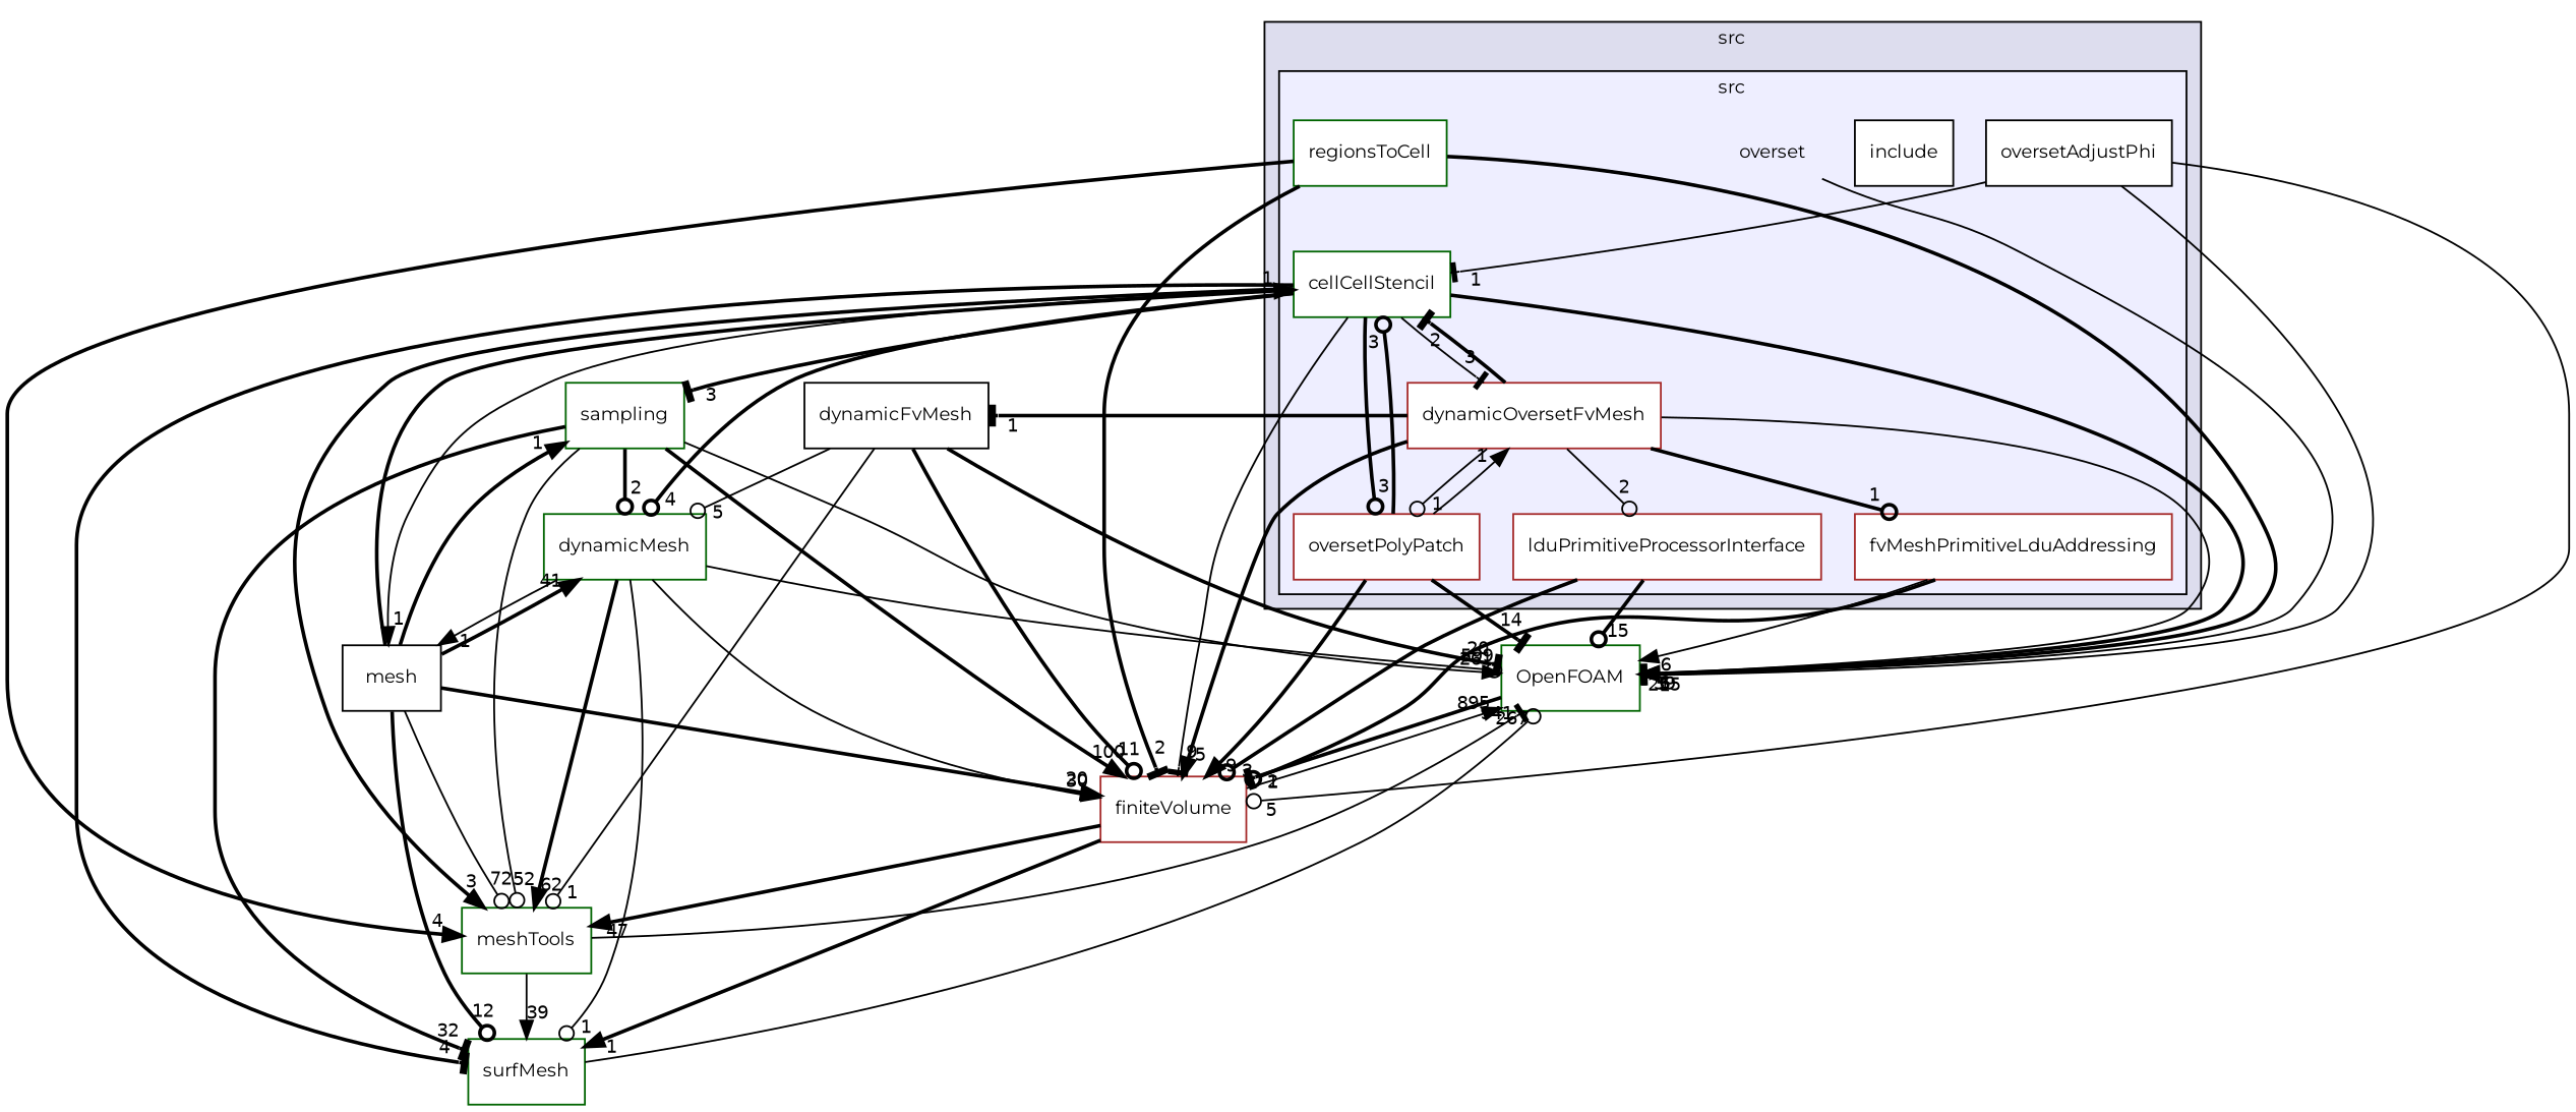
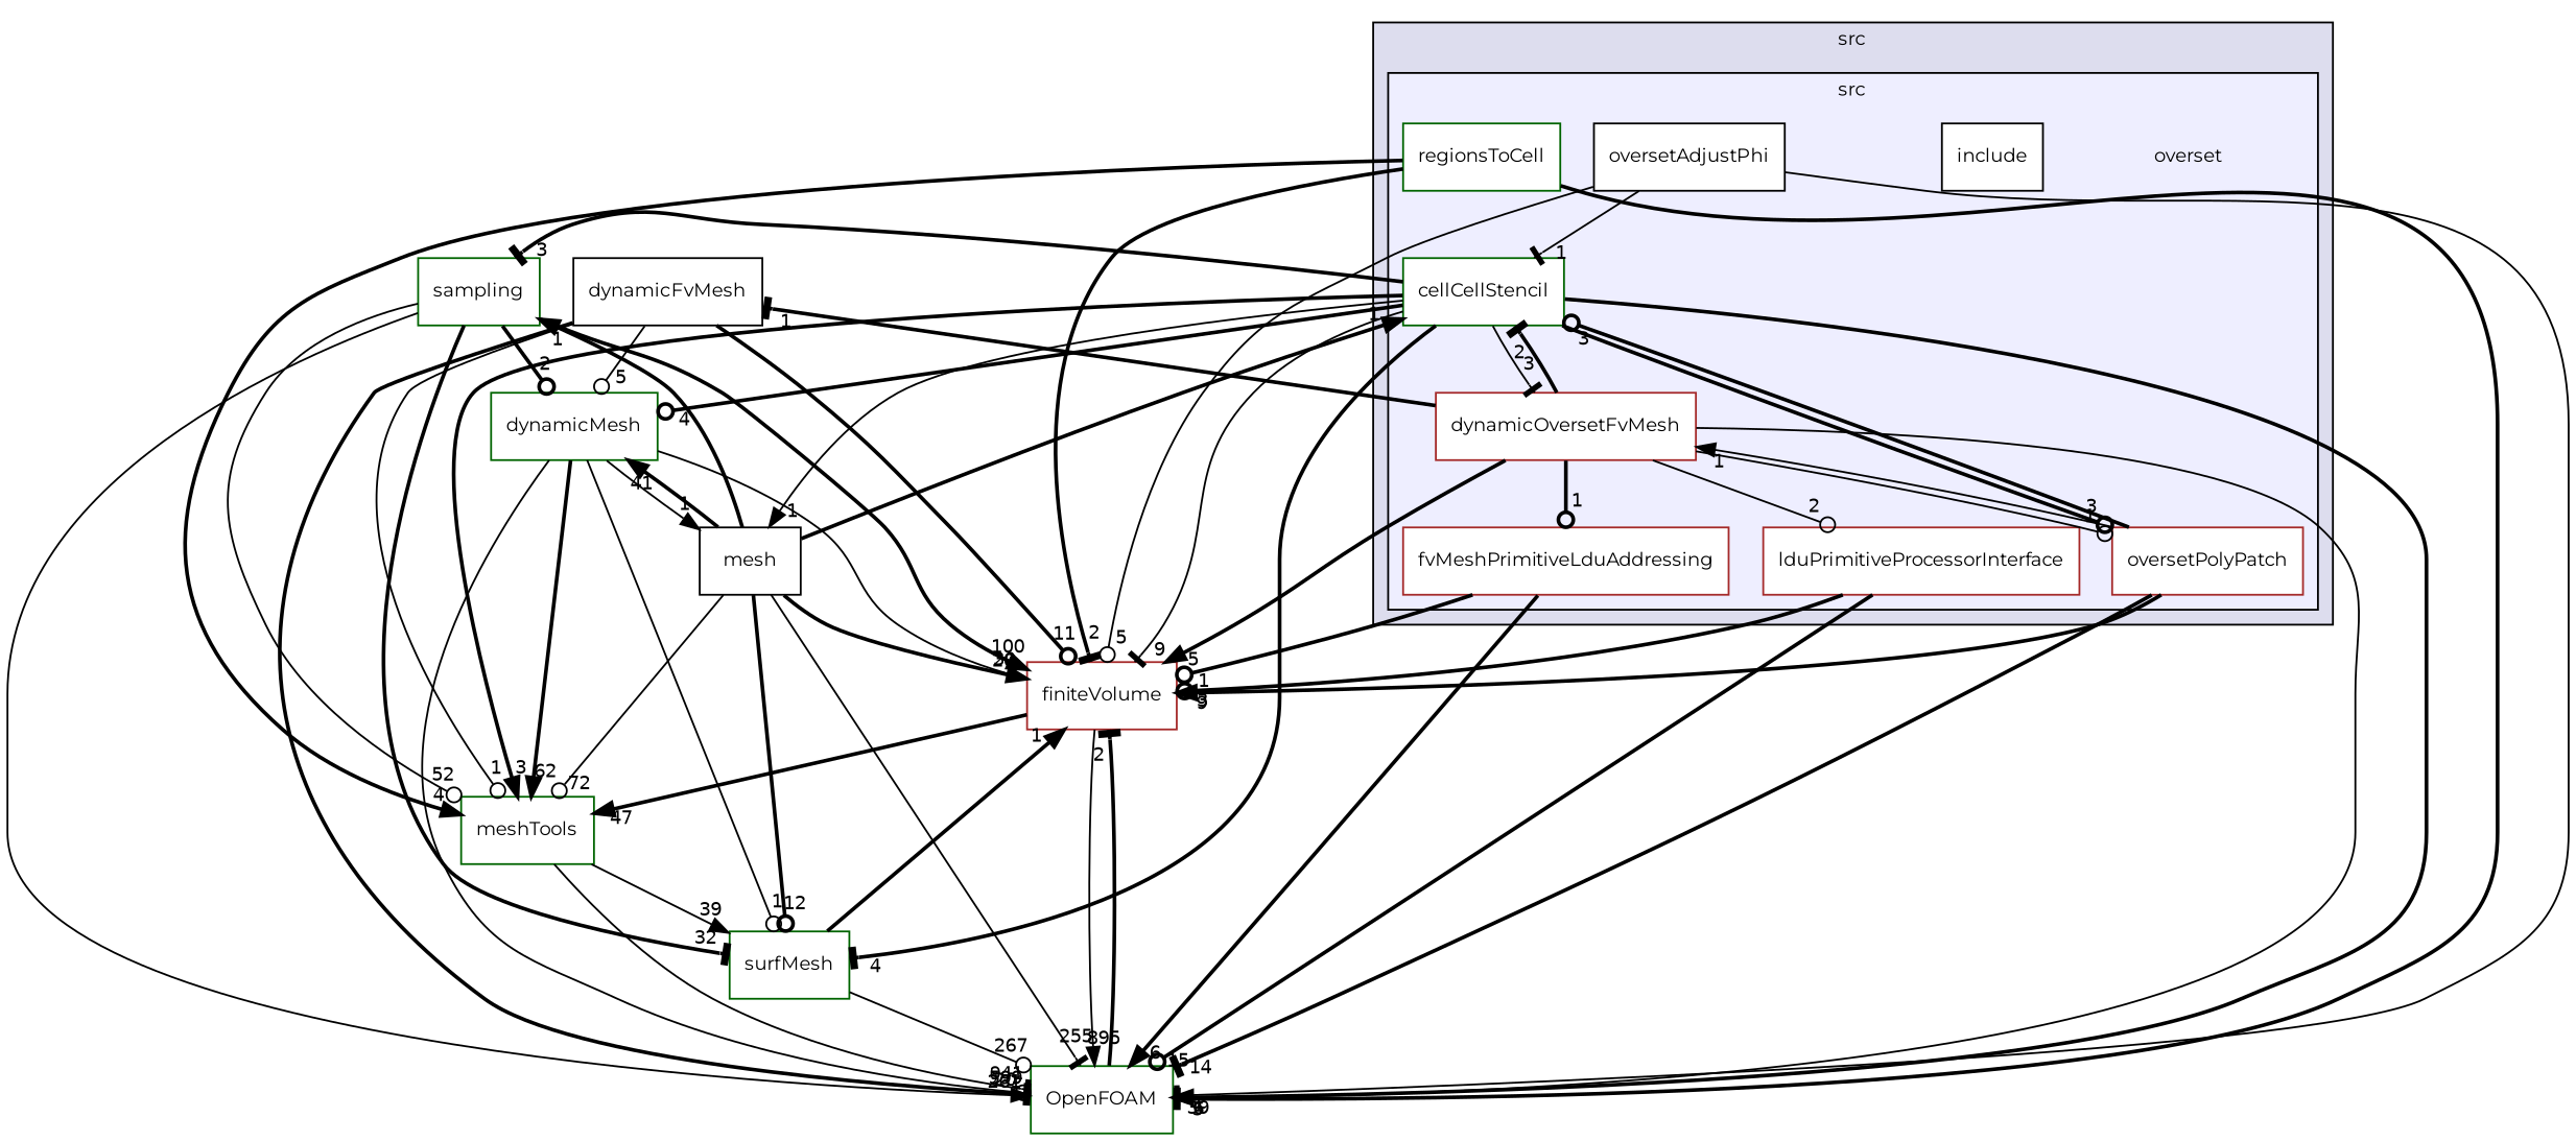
  digraph {
    compound=true
    fontname=Montserrat
    node [fontname=Montserrat fontsize=10 shape=box color=darkgreen]
    edge [headlabel=1 labeldistance=1.5 labelfontname=Helvetica labelfontsize=10 style=bold arrowhead=normal fontname=Montserrat]
    n1 [label=overset shape=plaintext color=black]
    n2 [fillcolor=white label=cellCellStencil style=filled]
    n3 [color=brown fillcolor=white label=dynamicOversetFvMesh style=filled]
    n4 [color=brown fillcolor=white label=fvMeshPrimitiveLduAddressing style=filled]
    n5 [color=black fillcolor=white label=include style=filled]
    n6 [color=brown fillcolor=white label=lduPrimitiveProcessorInterface style=filled]
    n7 [color=black fillcolor=white label=oversetAdjustPhi style=filled]
    n8 [color=brown fillcolor=white label=oversetPolyPatch style=filled]
    n9 [fillcolor=white label=regionsToCell style=filled]
    n10 [color=brown label=finiteVolume]
    n11 [label=sampling]
    n12 [label=surfMesh]
    n13 [label=meshTools]
    n14 [color=black label=mesh]
    n15 [label=dynamicMesh]
    n16 [label=OpenFOAM]
    n17 [color=black label=dynamicFvMesh]
    subgraph cluster_1 {
      bgcolor="#ddddee"
      fontsize=10
      label=src
      pencolor=black
      subgraph cluster_2 {
        bgcolor="#eeeeff"
        fontsize=10
        pencolor=black
        n1
        n2
        n3
        n4
        n5
        n6
        n7
        n8
        n9
      }
    }
    n2 -> n3 [headlabel=3 style=solid arrowhead=tee]
    n2 -> n8 [headlabel=3 arrowhead=odot]
    n2 -> n10 [headlabel=9 style=solid arrowhead=tee]
    n2 -> n11 [headlabel=3 arrowhead=tee]
    n2 -> n12 [headlabel=4 arrowhead=tee]
    n2 -> n13 [headlabel=3]
    n2 -> n14 [style=solid]
    n2 -> n15 [headlabel=4 arrowhead=odot]
    n2 -> n16 [headlabel=39]
    n3 -> n2 [headlabel=2 arrowhead=tee]
    n3 -> n4 [arrowhead=odot]
    n3 -> n6 [headlabel=2 style=solid arrowhead=odot]
    n3 -> n8 [style=solid arrowhead=odot]
    n3 -> n10 [headlabel=5]
    n3 -> n16 [headlabel=6 style=solid]
    n3 -> n17 [arrowhead=tee]
    n4 -> n10 [arrowhead=odot]
-   n4 -> n16 [headlabel=6 style=solid]
+   n4 -> n16 [headlabel=6]
    n6 -> n10 [headlabel=3 arrowhead=odot]
    n6 -> n16 [headlabel=15 arrowhead=odot]
    n7 -> n2 [style=solid arrowhead=tee]
    n7 -> n10 [headlabel=5 style=solid arrowhead=odot]
    n7 -> n16 [style=solid arrowhead=tee]
    n8 -> n2 [headlabel=3 arrowhead=odot]
    n8 -> n3 [style=solid]
    n8 -> n10 [headlabel=9]
    n8 -> n16 [headlabel=14 arrowhead=tee]
    n9 -> n10 [headlabel=2 arrowhead=tee]
    n9 -> n13 [headlabel=4]
    n9 -> n16 [headlabel=5 arrowhead=tee]
-   n10 -> n12
+   n12 -> n10
    n10 -> n13 [headlabel=47]
    n10 -> n16 [headlabel=895 style=solid]
    n11 -> n10 [headlabel=100]
    n11 -> n12 [headlabel=32 arrowhead=tee]
    n11 -> n13 [headlabel=52 style=solid arrowhead=odot]
    n11 -> n15 [headlabel=2 arrowhead=odot]
    n11 -> n16 [headlabel=261 style=solid]
    n12 -> n16 [headlabel=267 style=solid arrowhead=odot]
    n13 -> n12 [headlabel=39 style=solid]
    n13 -> n16 [headlabel=941 style=solid arrowhead=tee]
    n14 -> n2
    n14 -> n10 [headlabel=20]
    n14 -> n11
    n14 -> n12 [headlabel=12 arrowhead=odot]
    n14 -> n13 [headlabel=72 style=solid arrowhead=odot]
    n14 -> n15 [headlabel=41]
-   n1 -> n16 [headlabel=255 style=solid arrowhead=tee]
+   n14 -> n16 [headlabel=255 style=solid arrowhead=tee]
    n15 -> n10 [headlabel=30 style=solid]
    n15 -> n12 [style=solid arrowhead=odot]
    n15 -> n13 [headlabel=62]
    n15 -> n14 [style=solid]
    n15 -> n16 [headlabel=599 style=solid arrowhead=odot]
    n16 -> n10 [headlabel=2 arrowhead=tee]
    n17 -> n10 [headlabel=11 arrowhead=odot]
    n17 -> n13 [style=solid arrowhead=odot]
    n17 -> n15 [headlabel=5 style=solid arrowhead=odot]
    n17 -> n16 [headlabel=20 arrowhead=tee]
  }
